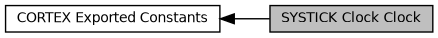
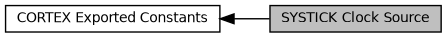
  digraph {
    rankdir=LR
    node [color=black fontname=Helvetica fontsize=10 shape=box style=filled]
    n1 [fillcolor=white height=0.2 label="CORTEX Exported Constants" width=0.4]
-   n2 [fillcolor=grey75 fontcolor=black height=0.2 label="SYSTICK Clock Clock" width=0.4]
+   n2 [fillcolor=grey75 fontcolor=black height=0.2 label="SYSTICK Clock Source" width=0.4]
    n1 -> n2 [dir=back fontname=Helvetica fontsize=10 labelfontname=Helvetica labelfontsize=10 shape=plaintext style=solid]
  }
